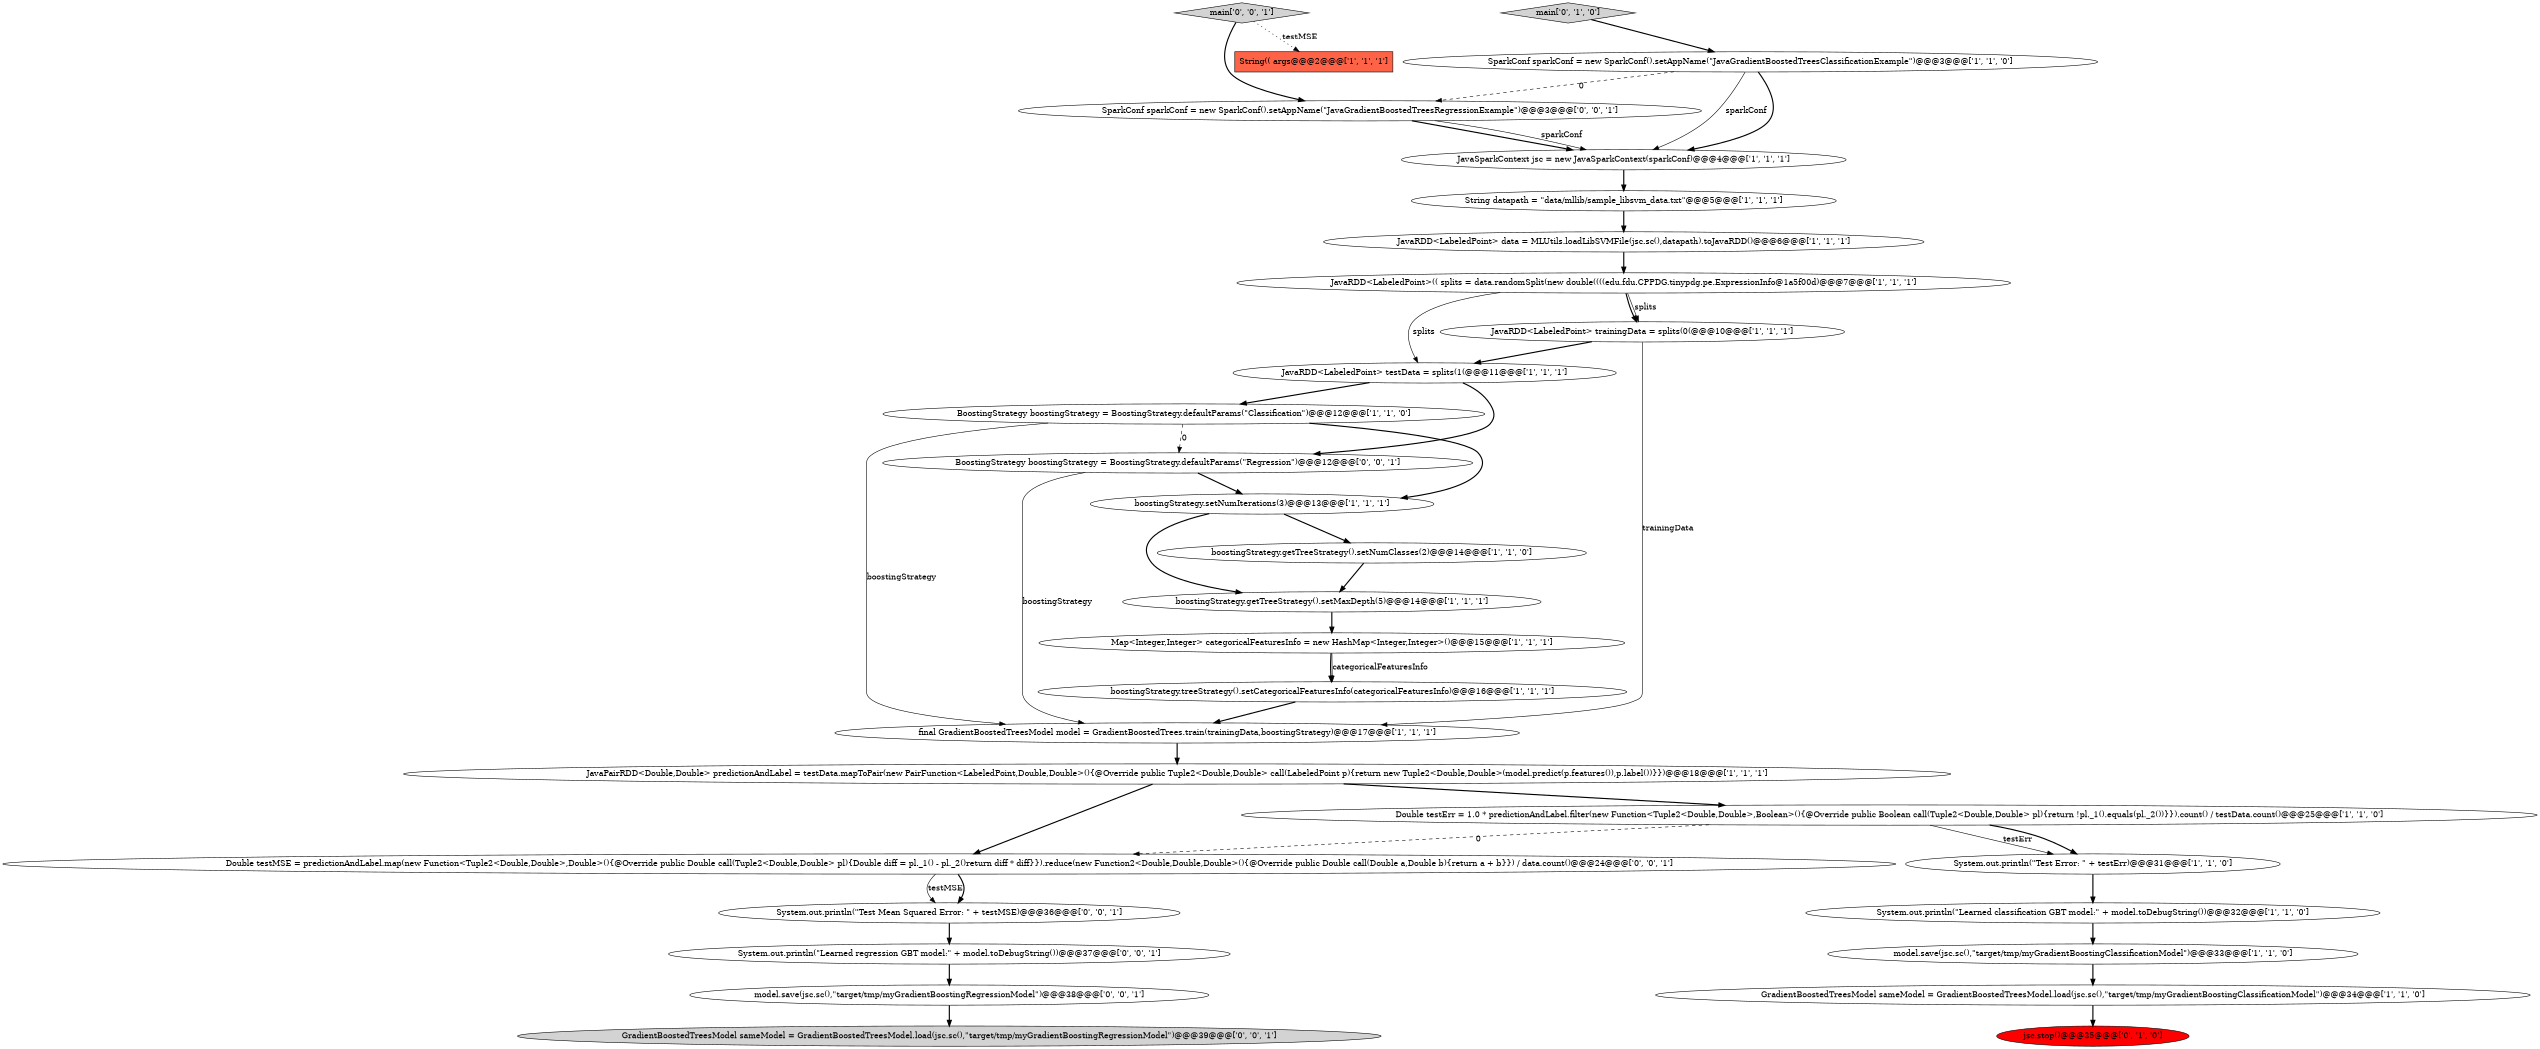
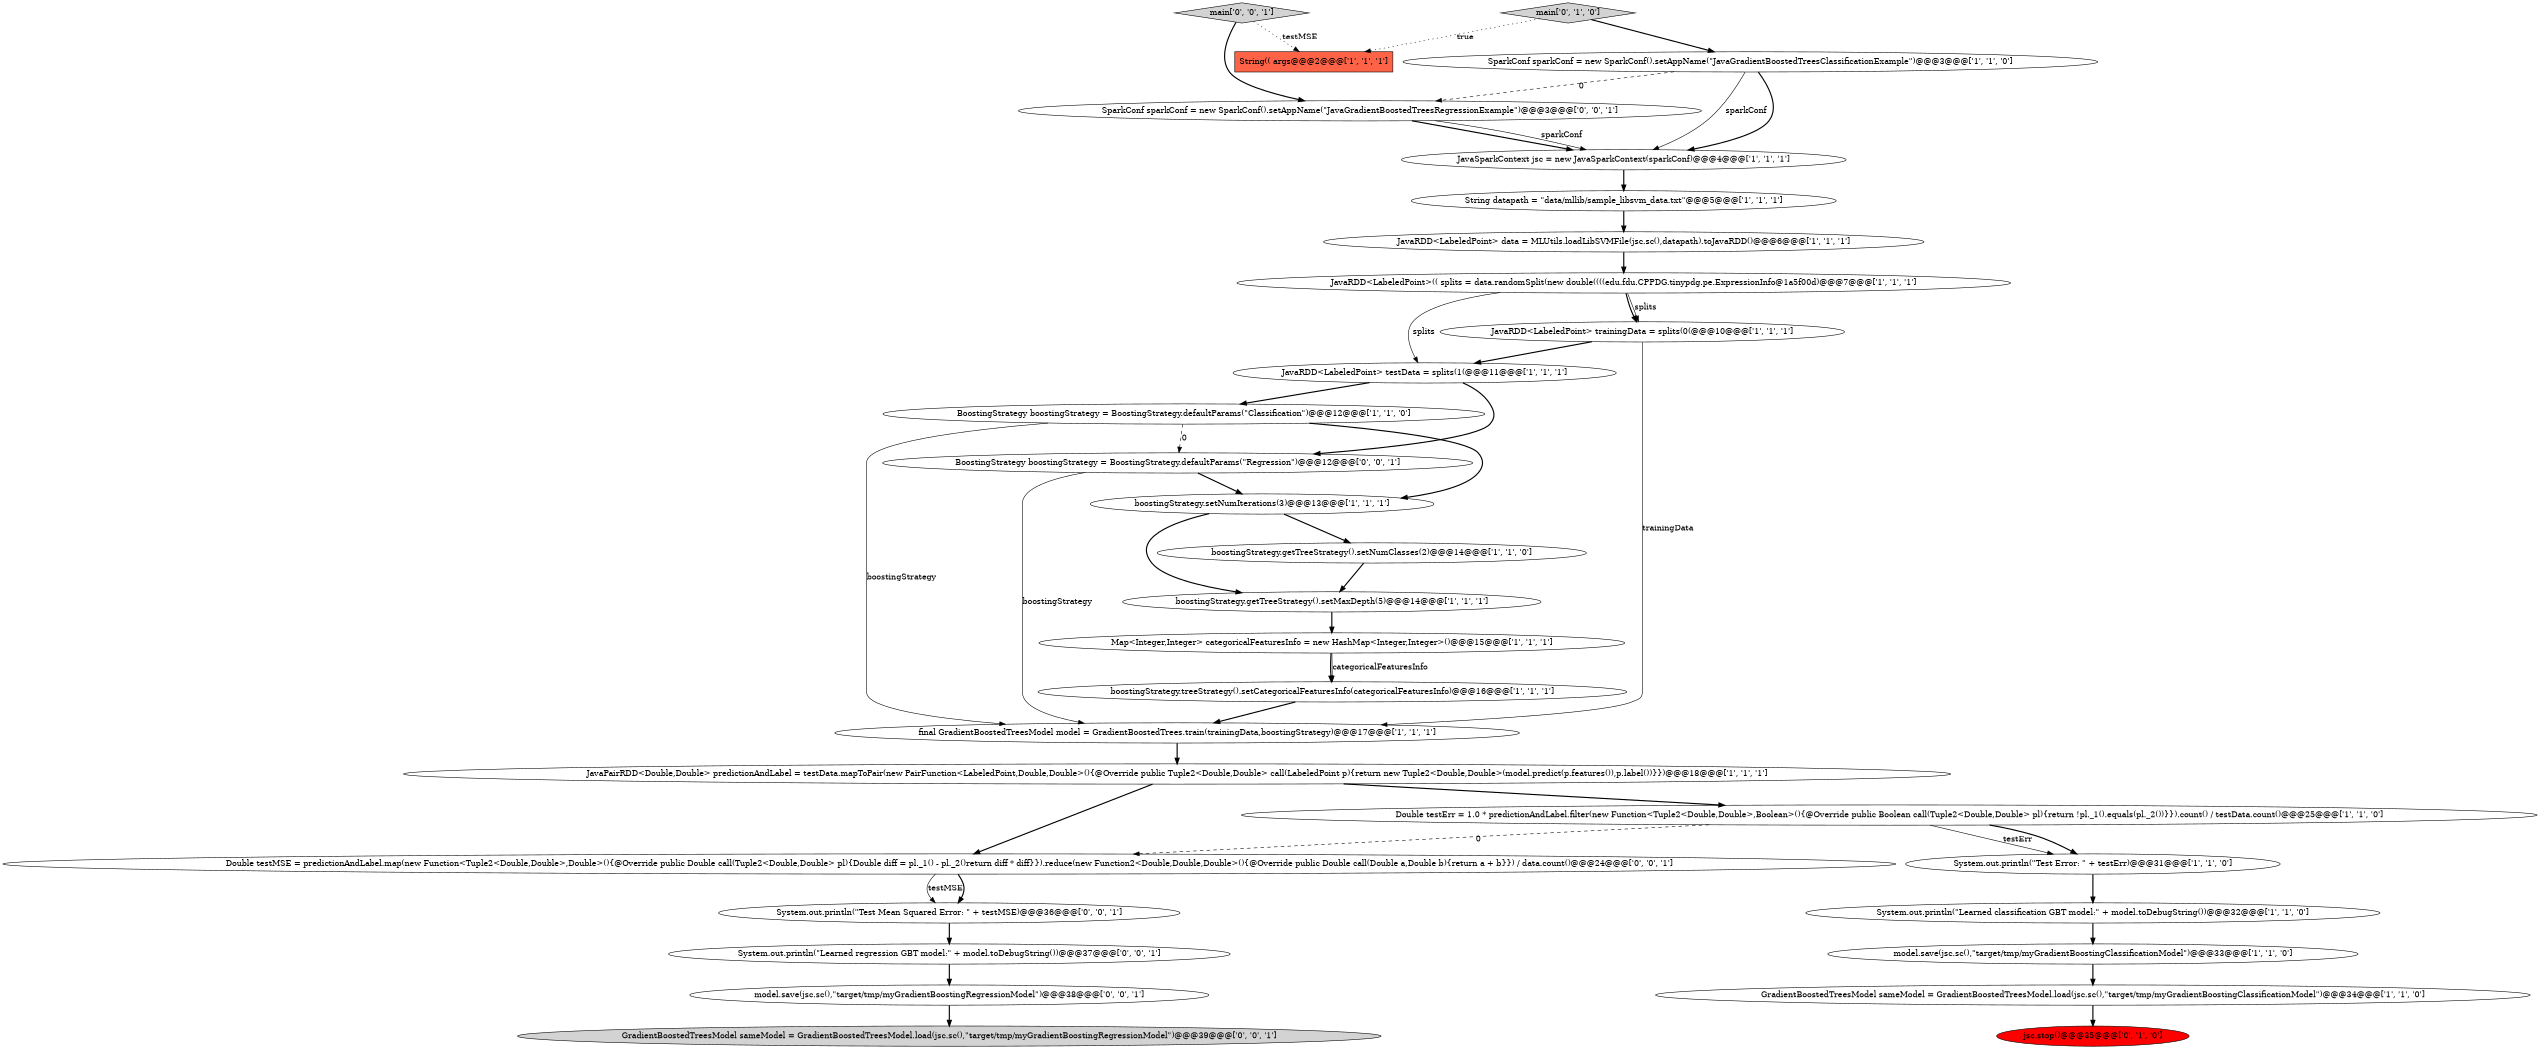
  digraph {
    node [fillcolor=white shape=ellipse style=filled]
    edge [style=bold]
    n1 [label="boostingStrategy.treeStrategy().setCategoricalFeaturesInfo(categoricalFeaturesInfo)@@@16@@@['1', '1', '1']"]
    n2 [label="final GradientBoostedTreesModel model = GradientBoostedTrees.train(trainingData,boostingStrategy)@@@17@@@['1', '1', '1']"]
    n3 [label="JavaPairRDD<Double,Double> predictionAndLabel = testData.mapToPair(new PairFunction<LabeledPoint,Double,Double>(){@Override public Tuple2<Double,Double> call(LabeledPoint p){return new Tuple2<Double,Double>(model.predict(p.features()),p.label())}})@@@18@@@['1', '1', '1']"]
    n4 [label="model.save(jsc.sc(),\"target/tmp/myGradientBoostingClassificationModel\")@@@33@@@['1', '1', '0']"]
    n5 [label="GradientBoostedTreesModel sameModel = GradientBoostedTreesModel.load(jsc.sc(),\"target/tmp/myGradientBoostingClassificationModel\")@@@34@@@['1', '1', '0']"]
    n6 [fillcolor=red label="jsc.stop()@@@35@@@['0', '1', '0']"]
    n7 [label="BoostingStrategy boostingStrategy = BoostingStrategy.defaultParams(\"Regression\")@@@12@@@['0', '0', '1']"]
    n8 [label="boostingStrategy.setNumIterations(3)@@@13@@@['1', '1', '1']"]
    n9 [label="boostingStrategy.getTreeStrategy().setMaxDepth(5)@@@14@@@['1', '1', '1']"]
    n10 [label="boostingStrategy.getTreeStrategy().setNumClasses(2)@@@14@@@['1', '1', '0']"]
    n11 [label="JavaRDD<LabeledPoint>(( splits = data.randomSplit(new double((((edu.fdu.CPPDG.tinypdg.pe.ExpressionInfo@1a5f00d)@@@7@@@['1', '1', '1']"]
    n12 [label="JavaRDD<LabeledPoint> trainingData = splits(0(@@@10@@@['1', '1', '1']"]
    n13 [label="JavaRDD<LabeledPoint> testData = splits(1(@@@11@@@['1', '1', '1']"]
    n14 [label="BoostingStrategy boostingStrategy = BoostingStrategy.defaultParams(\"Classification\")@@@12@@@['1', '1', '0']"]
    n15 [label="Map<Integer,Integer> categoricalFeaturesInfo = new HashMap<Integer,Integer>()@@@15@@@['1', '1', '1']"]
    n16 [label="System.out.println(\"Learned regression GBT model:\" + model.toDebugString())@@@37@@@['0', '0', '1']"]
    n17 [label="model.save(jsc.sc(),\"target/tmp/myGradientBoostingRegressionModel\")@@@38@@@['0', '0', '1']"]
    n18 [fillcolor=lightgray label="GradientBoostedTreesModel sameModel = GradientBoostedTreesModel.load(jsc.sc(),\"target/tmp/myGradientBoostingRegressionModel\")@@@39@@@['0', '0', '1']"]
    n19 [label="System.out.println(\"Test Error: \" + testErr)@@@31@@@['1', '1', '0']"]
    n20 [label="System.out.println(\"Learned classification GBT model:\" + model.toDebugString())@@@32@@@['1', '1', '0']"]
    n21 [label="Double testMSE = predictionAndLabel.map(new Function<Tuple2<Double,Double>,Double>(){@Override public Double call(Tuple2<Double,Double> pl){Double diff = pl._1() - pl._2()return diff * diff}}).reduce(new Function2<Double,Double,Double>(){@Override public Double call(Double a,Double b){return a + b}}) / data.count()@@@24@@@['0', '0', '1']"]
    n22 [label="Double testErr = 1.0 * predictionAndLabel.filter(new Function<Tuple2<Double,Double>,Boolean>(){@Override public Boolean call(Tuple2<Double,Double> pl){return !pl._1().equals(pl._2())}}).count() / testData.count()@@@25@@@['1', '1', '0']"]
    n23 [label="System.out.println(\"Test Mean Squared Error: \" + testMSE)@@@36@@@['0', '0', '1']"]
    n24 [fillcolor=tomato label="String(( args@@@2@@@['1', '1', '1']" shape=box]
    n25 [label="SparkConf sparkConf = new SparkConf().setAppName(\"JavaGradientBoostedTreesClassificationExample\")@@@3@@@['1', '1', '0']"]
    n26 [label="JavaSparkContext jsc = new JavaSparkContext(sparkConf)@@@4@@@['1', '1', '1']"]
    n27 [label="SparkConf sparkConf = new SparkConf().setAppName(\"JavaGradientBoostedTreesRegressionExample\")@@@3@@@['0', '0', '1']"]
    n28 [label="String datapath = \"data/mllib/sample_libsvm_data.txt\"@@@5@@@['1', '1', '1']"]
    n29 [label="JavaRDD<LabeledPoint> data = MLUtils.loadLibSVMFile(jsc.sc(),datapath).toJavaRDD()@@@6@@@['1', '1', '1']"]
    n30 [fillcolor=lightgray label="main['0', '0', '1']" shape=diamond]
    n31 [fillcolor=lightgray label="main['0', '1', '0']" shape=diamond]
    n1 -> n2
    n2 -> n3
    n3 -> n21
    n3 -> n22
    n4 -> n5
    n5 -> n6
    n7 -> n2 [label=boostingStrategy style=solid]
    n7 -> n8
    n8 -> n9
    n8 -> n10
    n9 -> n15
    n10 -> n9
    n11 -> n12
    n11 -> n12 [label=splits style=solid]
    n11 -> n13 [label=splits style=solid]
    n12 -> n2 [label=trainingData style=solid]
    n12 -> n13
    n13 -> n7
    n13 -> n14
    n14 -> n2 [label=boostingStrategy style=solid]
    n14 -> n7 [label=0 style=dashed]
    n14 -> n8
    n15 -> n1
    n15 -> n1 [label=categoricalFeaturesInfo style=solid]
    n16 -> n17
    n17 -> n18
    n19 -> n20
    n20 -> n4
    n21 -> n23 [label=testMSE style=solid]
    n21 -> n23
    n22 -> n19 [label=testErr style=solid]
    n22 -> n19
    n22 -> n21 [label=0 style=dashed]
    n23 -> n16
    n25 -> n26 [label=sparkConf style=solid]
    n25 -> n26
    n25 -> n27 [label=0 style=dashed]
    n26 -> n28
    n27 -> n26
    n27 -> n26 [label=sparkConf style=solid]
    n28 -> n29
    n29 -> n11
    n30 -> n24 [label=testMSE style=dotted]
    n30 -> n27
+   n31 -> n24 [label=true style=dotted]
    n31 -> n25
  }
